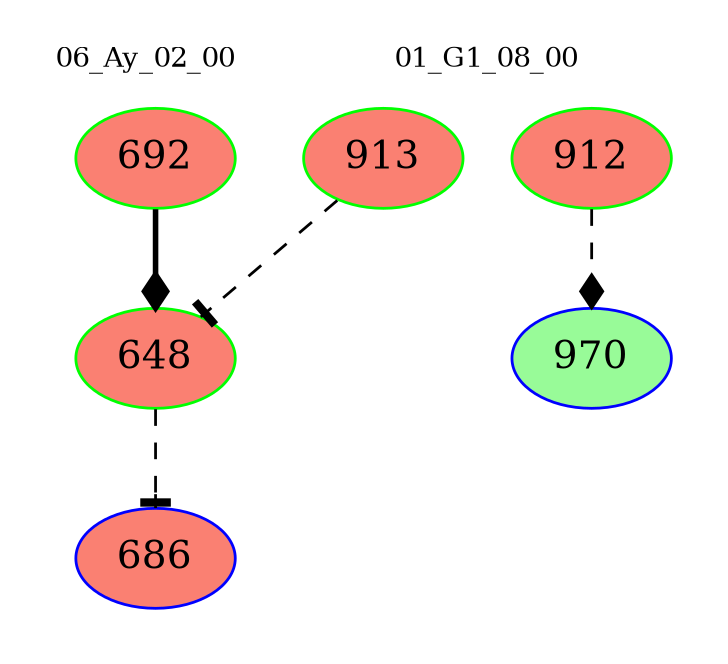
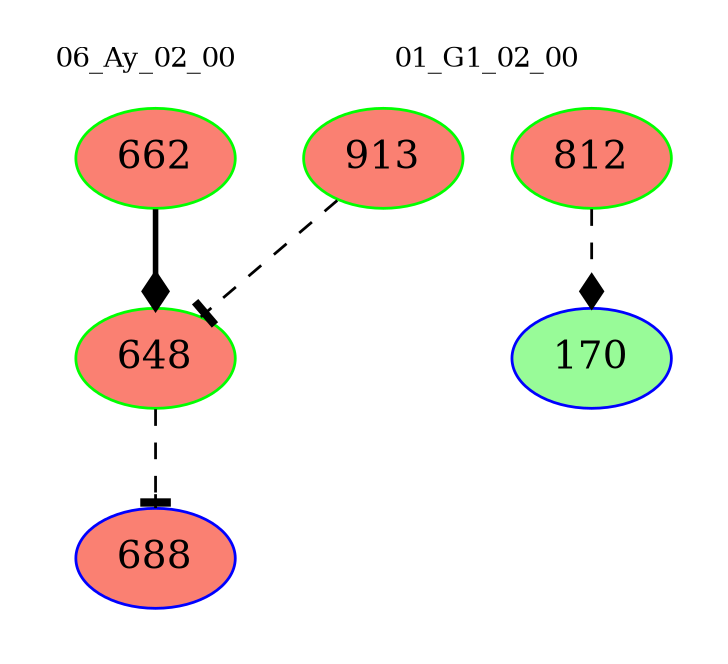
  digraph {
    node [color=green fillcolor=salmon style=filled]
    edge [arrowhead=diamond color=black style=dashed]
-   n1 [label=692]
+   n1 [label=662]
    n2 [label=648]
-   n3 [color=blue label=686]
+   n3 [color=blue label=688]
    n4 [label=913]
-   n5 [label=912]
-   n6 [color=blue fillcolor=palegreen label=970]
+   n5 [label=812]
+   n6 [color=blue fillcolor=palegreen label=170]
    subgraph cluster_1 {
      color=white
      fontsize=10
      label="06_Ay_02_00"
      n1
      n2
      n3
    }
    subgraph cluster_2 {
      color=white
      fontsize=10
-     label="01_G1_08_00"
+     label="01_G1_02_00"
      n4
      n5
      n6
    }
    n1 -> n2 [style=bold]
    n2 -> n3 [arrowhead=tee]
    n4 -> n2 [arrowhead=tee]
    n5 -> n6
  }
